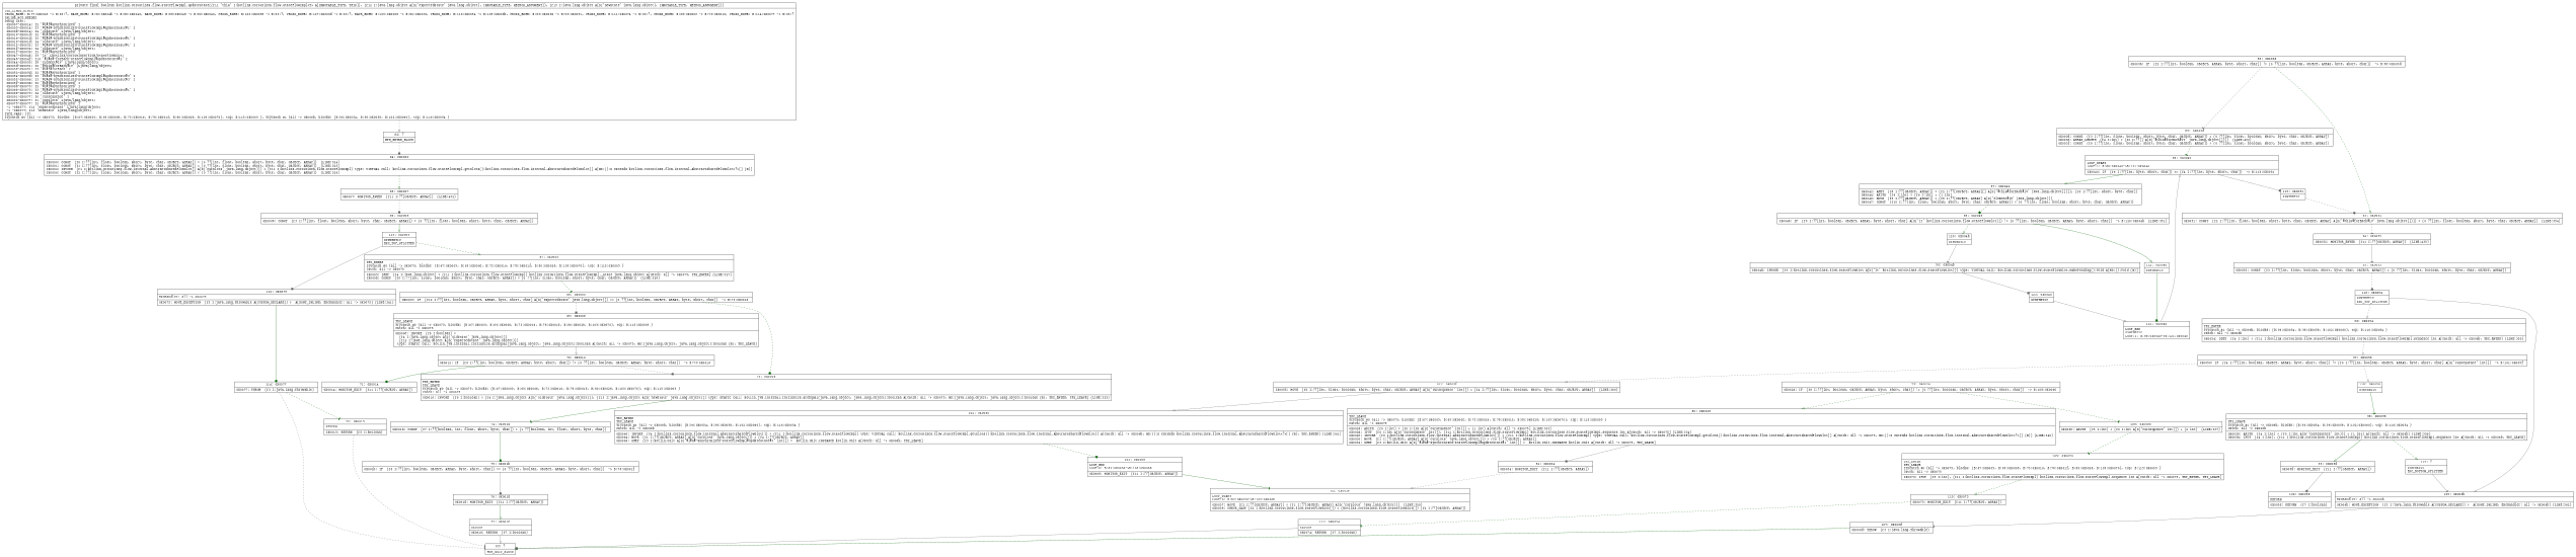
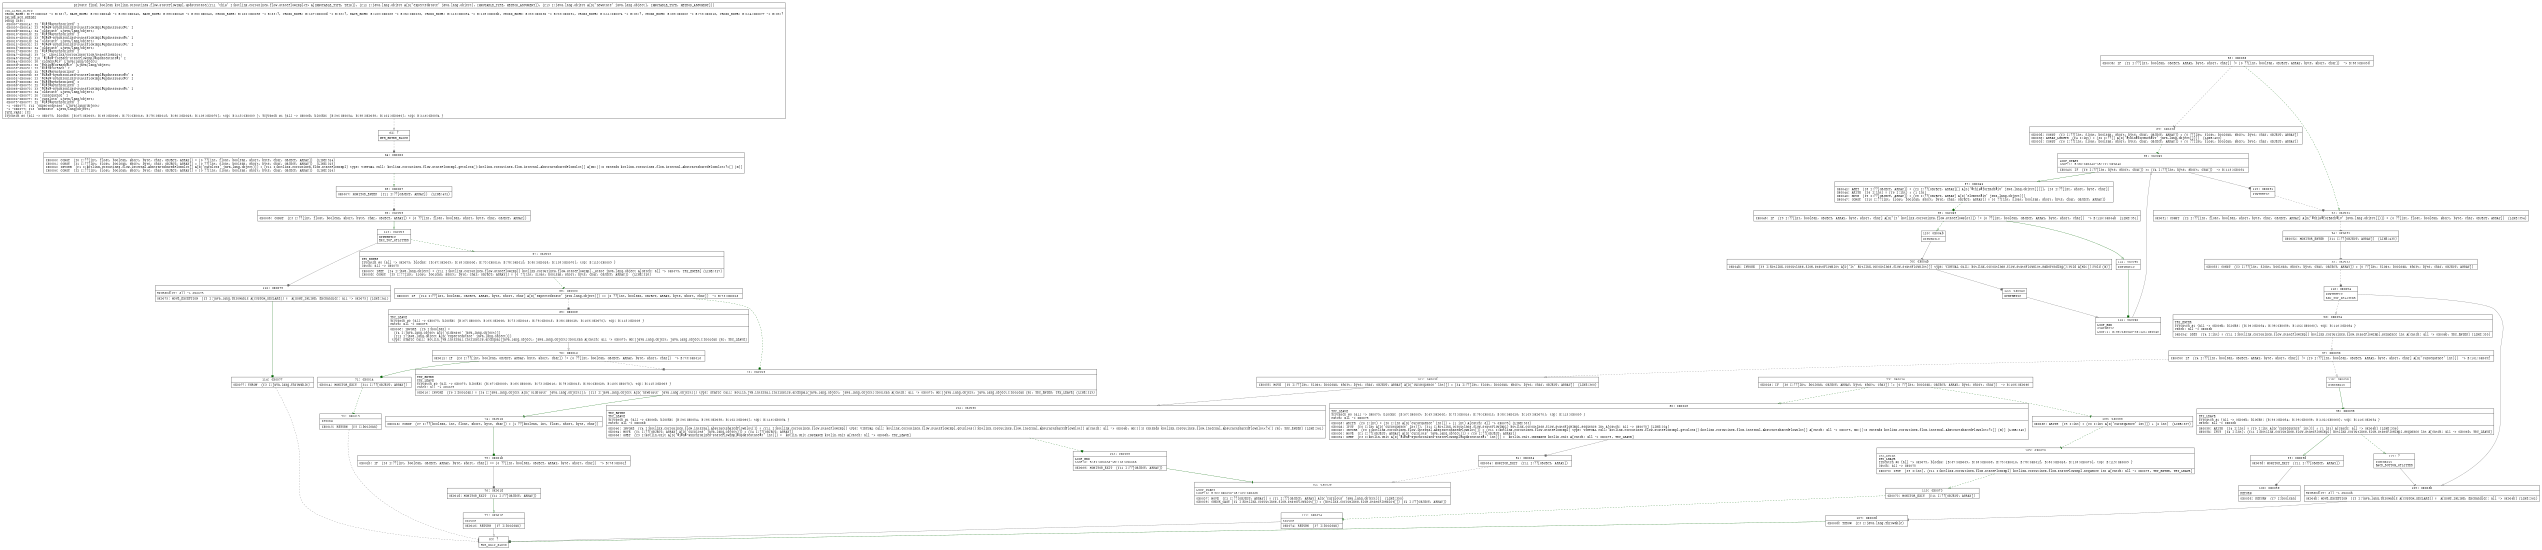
  digraph {
    fontname="Courier Prime"
    node [fontname="Courier Prime" shape=record]
    edge [arrowhead=onormal color=gray40 fontname="Courier Prime" style=dashed]
    n1 [label="{62\:\ ?|MTH_ENTER_BLOCK\l}"]
    n2 [label="{64\:\ 0x0000|0x0000: CONST  (r0 I:??[int, float, boolean, short, byte, char, OBJECT, ARRAY]) = (0 ??[int, float, boolean, short, byte, char, OBJECT, ARRAY])  (LINE:324)\l0x0001: CONST  (r1 I:??[int, float, boolean, short, byte, char, OBJECT, ARRAY]) = (0 ??[int, float, boolean, short, byte, char, OBJECT, ARRAY])  (LINE:325)\l0x0002: INVOKE  (r1 I:kotlinx.coroutines.flow.internal.AbstractSharedFlowSlot[] A[D('curSlots' java.lang.Object)]) = (r11 I:kotlinx.coroutines.flow.StateFlowImpl) type: VIRTUAL call: kotlinx.coroutines.flow.StateFlowImpl.getSlots():kotlinx.coroutines.flow.internal.AbstractSharedFlowSlot[] A[MD:():S extends kotlinx.coroutines.flow.internal.AbstractSharedFlowSlot\<?\>[] (m)]\l0x0006: CONST  (r2 I:??[int, float, boolean, short, byte, char, OBJECT, ARRAY]) = (0 ??[int, float, boolean, short, byte, char, OBJECT, ARRAY])  (LINE:326)\l}"]
    n3 [label="{65\:\ 0x0007|0x0007: MONITOR_ENTER  (r11 I:??[OBJECT, ARRAY])  (LINE:432)\l}"]
    n4 [label="{66\:\ 0x0008|0x0008: CONST  (r3 I:??[int, float, boolean, short, byte, char, OBJECT, ARRAY]) = (0 ??[int, float, boolean, short, byte, char, OBJECT, ARRAY]) \l}"]
    n5 [label="{115\:\ 0x0009|SYNTHETIC\lEXC_TOP_SPLITTER\l}"]
    n6 [label="{67\:\ 0x0009|TRY_ENTER\lTryCatch #0 \{all \-\> 0x0075, blocks: (B:67:0x0009, B:69:0x000e, B:73:0x0016, B:78:0x001f, B:80:0x0028, B:109:0x0070), top: B:115:0x0009 \}\lCatch: all \-\> 0x0075\l|0x0009: IGET  (r4 I:java.lang.Object) = (r11 I:kotlinx.coroutines.flow.StateFlowImpl) kotlinx.coroutines.flow.StateFlowImpl._state java.lang.Object A[Catch: all \-\> 0x0075, TRY_ENTER] (LINE:327)\l0x000b: CONST  (r5 I:??[int, float, boolean, short, byte, char, OBJECT, ARRAY]) = (0 ??[int, float, boolean, short, byte, char, OBJECT, ARRAY])  (LINE:328)\l}"]
    n7 [label="{112\:\ 0x0075|ExcHandler: all \-\> 0x0075\l|0x0075: MOVE_EXCEPTION  (r3 I:java.lang.Throwable A[CUSTOM_DECLARE]) =  A[DONT_INLINE, ExcHandler: all \-\> 0x0075] (LINE:341)\l}"]
    n8 [label="{68\:\ 0x000c|0x000c: IF  (r12 I:??[int, boolean, OBJECT, ARRAY, byte, short, char] A[D('expectedState' java.lang.Object)]) == (0 ??[int, boolean, OBJECT, ARRAY, byte, short, char])  \-\> B:73:0x0016 \l}"]
    n9 [label="{114\:\ 0x0077|0x0077: THROW  (r3 I:java.lang.Throwable) \l}"]
    n10 [label="{69\:\ 0x000e|TRY_LEAVE\lTryCatch #0 \{all \-\> 0x0075, blocks: (B:67:0x0009, B:69:0x000e, B:73:0x0016, B:78:0x001f, B:80:0x0028, B:109:0x0070), top: B:115:0x0009 \}\lCatch: all \-\> 0x0075\l|0x000e: INVOKE  (r6 I:boolean) = \l  (r4 I:java.lang.Object A[D('oldState' java.lang.Object)])\l  (r12 I:java.lang.Object A[D('expectedState' java.lang.Object)])\l type: STATIC call: kotlin.jvm.internal.Intrinsics.areEqual(java.lang.Object, java.lang.Object):boolean A[Catch: all \-\> 0x0075, MD:(java.lang.Object, java.lang.Object):boolean (m), TRY_LEAVE]\l}"]
    n11 [label="{73\:\ 0x0016|TRY_ENTER\lTRY_LEAVE\lTryCatch #0 \{all \-\> 0x0075, blocks: (B:67:0x0009, B:69:0x000e, B:73:0x0016, B:78:0x001f, B:80:0x0028, B:109:0x0070), top: B:115:0x0009 \}\lCatch: all \-\> 0x0075\l|0x0016: INVOKE  (r6 I:boolean) = (r4 I:java.lang.Object A[D('oldState' java.lang.Object)]), (r13 I:java.lang.Object A[D('newState' java.lang.Object)]) type: STATIC call: kotlin.jvm.internal.Intrinsics.areEqual(java.lang.Object, java.lang.Object):boolean A[Catch: all \-\> 0x0075, MD:(java.lang.Object, java.lang.Object):boolean (m), TRY_ENTER, TRY_LEAVE] (LINE:329)\l}"]
    n12 [label="{70\:\ 0x0012|0x0012: IF  (r6 I:??[int, boolean, OBJECT, ARRAY, byte, short, char]) != (0 ??[int, boolean, OBJECT, ARRAY, byte, short, char])  \-\> B:73:0x0016 \l}"]
    n13 [label="{74\:\ 0x001a|0x001a: CONST  (r7 I:??[boolean, int, float, short, byte, char]) = (1 ??[boolean, int, float, short, byte, char]) \l}"]
    n14 [label="{71\:\ 0x0014|0x0014: MONITOR_EXIT  (r11 I:??[OBJECT, ARRAY]) \l}"]
    n15 [label="{72\:\ 0x0015|RETURN\l|0x0015: RETURN  (r5 I:boolean) \l}"]
    n16 [label="{63\:\ ?|MTH_EXIT_BLOCK\l}"]
    n17 [label="{75\:\ 0x001b|0x001b: IF  (r6 I:??[int, boolean, OBJECT, ARRAY, byte, short, char]) == (0 ??[int, boolean, OBJECT, ARRAY, byte, short, char])  \-\> B:78:0x001f \l}"]
    n18 [label="{76\:\ 0x001d|0x001d: MONITOR_EXIT  (r11 I:??[OBJECT, ARRAY]) \l}"]
    n19 [label="{77\:\ 0x001e|RETURN\l|0x001e: RETURN  (r7 I:boolean) \l}"]
    n20 [label="{79\:\ 0x0026|0x0026: IF  (r6 I:??[int, boolean, OBJECT, ARRAY, byte, short, char]) != (0 ??[int, boolean, OBJECT, ARRAY, byte, short, char])  \-\> B:108:0x006e \l}"]
    n21 [label="{80\:\ 0x0028|TRY_LEAVE\lTryCatch #0 \{all \-\> 0x0075, blocks: (B:67:0x0009, B:69:0x000e, B:73:0x0016, B:78:0x001f, B:80:0x0028, B:109:0x0070), top: B:115:0x0009 \}\lCatch: all \-\> 0x0075\l|0x0028: ARITH  (r0 I:int) = (r0 I:int A[D('curSequence' int)]) + (1 int) A[Catch: all \-\> 0x0075] (LINE:333)\l0x002a: IPUT  (r0 I:int A[D('curSequence' int)]), (r11 I:kotlinx.coroutines.flow.StateFlowImpl) kotlinx.coroutines.flow.StateFlowImpl.sequence int A[Catch: all \-\> 0x0075] (LINE:334)\l0x002c: INVOKE  (r6 I:kotlinx.coroutines.flow.internal.AbstractSharedFlowSlot[]) = (r11 I:kotlinx.coroutines.flow.StateFlowImpl) type: VIRTUAL call: kotlinx.coroutines.flow.StateFlowImpl.getSlots():kotlinx.coroutines.flow.internal.AbstractSharedFlowSlot[] A[Catch: all \-\> 0x0075, MD:():S extends kotlinx.coroutines.flow.internal.AbstractSharedFlowSlot\<?\>[] (m)] (LINE:340)\l0x0030: MOVE  (r1 I:??[OBJECT, ARRAY] A[D('curSlots' java.lang.Object)]) = (r6 I:??[OBJECT, ARRAY]) \l0x0032: SGET  (r3 I:kotlin.Unit A[D('$i$a$\-synchronized\-StateFlowImpl$updateState$1' int)]) =  kotlin.Unit.INSTANCE kotlin.Unit A[Catch: all \-\> 0x0075, TRY_LEAVE]\l}"]
    n22 [label="{108\:\ 0x006e|0x006e: ARITH  (r5 I:int) = (r0 I:int A[D('curSequence' int)]) + (2 int)  (LINE:337)\l}"]
    n23 [label="{81\:\ 0x0034|0x0034: MONITOR_EXIT  (r11 I:??[OBJECT, ARRAY]) \l}"]
    n24 [label="{109\:\ 0x0070|TRY_ENTER\lTRY_LEAVE\lTryCatch #0 \{all \-\> 0x0075, blocks: (B:67:0x0009, B:69:0x000e, B:73:0x0016, B:78:0x001f, B:80:0x0028, B:109:0x0070), top: B:115:0x0009 \}\lCatch: all \-\> 0x0075\l|0x0070: IPUT  (r5 I:int), (r11 I:kotlinx.coroutines.flow.StateFlowImpl) kotlinx.coroutines.flow.StateFlowImpl.sequence int A[Catch: all \-\> 0x0075, TRY_ENTER, TRY_LEAVE]\l}"]
    n25 [label="{82\:\ 0x0036|LOOP_START\lLOOP:0: B:82:0x0036\-\>B:103:0x0068\l|0x0037: MOVE  (r2 I:??[OBJECT, ARRAY]) = (r1 I:??[OBJECT, ARRAY] A[D('curSlots' java.lang.Object)])  (LINE:350)\l0x0038: CHECK_CAST (r2 I:kotlinx.coroutines.flow.StateFlowSlot[]) = (kotlinx.coroutines.flow.StateFlowSlot[]) (r2 I:??[OBJECT, ARRAY]) \l}"]
    n26 [label="{83\:\ 0x003a|0x003a: IF  (r2 I:??[int, boolean, OBJECT, ARRAY, byte, short, char]) != (0 ??[int, boolean, OBJECT, ARRAY, byte, short, char])  \-\> B:85:0x003d \l}"]
    n27 [label="{85\:\ 0x003d|0x003d: CONST  (r3 I:??[int, float, boolean, short, byte, char, OBJECT, ARRAY]) = (0 ??[int, float, boolean, short, byte, char, OBJECT, ARRAY]) \l0x003e: ARRAY_LENGTH  (r4 I:int) = (r2 I:??[] A[D('$this$forEach$iv' java.lang.Object[])])  (LINE:433)\l0x003f: CONST  (r6 I:??[int, float, boolean, short, byte, char, OBJECT, ARRAY]) = (0 ??[int, float, boolean, short, byte, char, OBJECT, ARRAY]) \l}"]
    n28 [label="{93\:\ 0x0051|0x0051: CONST  (r2 I:??[int, float, boolean, short, byte, char, OBJECT, ARRAY] A[D('$this$forEach$iv' java.lang.Object[])]) = (0 ??[int, float, boolean, short, byte, char, OBJECT, ARRAY])  (LINE:354)\l}"]
    n29 [label="{86\:\ 0x0040|LOOP_START\lLOOP:1: B:86:0x0040\-\>B:121:0x0040\l|0x0040: IF  (r6 I:??[int, byte, short, char]) \>= (r4 I:??[int, byte, short, char])  \-\> B:119:0x0051 \l}"]
    n30 [label="{94\:\ 0x0052|0x0052: MONITOR_ENTER  (r11 I:??[OBJECT, ARRAY])  (LINE:435)\l}"]
    n31 [label="{87\:\ 0x0042|0x0042: AGET  (r8 I:??[OBJECT, ARRAY]) = (r2 I:??[OBJECT, ARRAY][] A[D('$this$forEach$iv' java.lang.Object[])]), (r6 I:??[int, short, byte, char]) \l0x0044: ARITH  (r6 I:int) = (r6 I:int) + (1 int) \l0x0046: MOVE  (r9 I:??[OBJECT, ARRAY]) = (r8 I:??[OBJECT, ARRAY] A[D('element$iv' java.lang.Object)]) \l0x0047: CONST  (r10 I:??[int, float, boolean, short, byte, char, OBJECT, ARRAY]) = (0 ??[int, float, boolean, short, byte, char, OBJECT, ARRAY]) \l}"]
    n32 [label="{119\:\ 0x0051|SYNTHETIC\l}"]
    n33 [label="{88\:\ 0x0048|0x0048: IF  (r9 I:??[int, boolean, OBJECT, ARRAY, byte, short, char] A[D('it' kotlinx.coroutines.flow.StateFlowSlot)]) != (0 ??[int, boolean, OBJECT, ARRAY, byte, short, char])  \-\> B:120:0x004b  (LINE:351)\l}"]
    n34 [label="{120\:\ 0x004b|SYNTHETIC\l}"]
    n35 [label="{122\:\ 0x0040|SYNTHETIC\l}"]
    n36 [label="{90\:\ 0x004b|0x004b: INVOKE  (r9 I:kotlinx.coroutines.flow.StateFlowSlot A[D('it' kotlinx.coroutines.flow.StateFlowSlot)]) type: VIRTUAL call: kotlinx.coroutines.flow.StateFlowSlot.makePending():void A[MD:():void (m)]\l}"]
    n37 [label="{121\:\ 0x0040|LOOP_END\lSYNTHETIC\lLOOP:1: B:86:0x0040\-\>B:121:0x0040\l}"]
    n38 [label="{123\:\ 0x0040|SYNTHETIC\l}"]
    n39 [label="{95\:\ 0x0053|0x0053: CONST  (r3 I:??[int, float, boolean, short, byte, char, OBJECT, ARRAY]) = (0 ??[int, float, boolean, short, byte, char, OBJECT, ARRAY]) \l}"]
    n40 [label="{116\:\ 0x0054|SYNTHETIC\lEXC_TOP_SPLITTER\l}"]
    n41 [label="{96\:\ 0x0054|TRY_ENTER\lTryCatch #1 \{all \-\> 0x006b, blocks: (B:96:0x0054, B:98:0x0058, B:102:0x0060), top: B:116:0x0054 \}\lCatch: all \-\> 0x006b\l|0x0054: IGET  (r4 I:int) = (r11 I:kotlinx.coroutines.flow.StateFlowImpl) kotlinx.coroutines.flow.StateFlowImpl.sequence int A[Catch: all \-\> 0x006b, TRY_ENTER] (LINE:355)\l}"]
    n42 [label="{105\:\ 0x006b|ExcHandler: all \-\> 0x006b\l|0x006b: MOVE_EXCEPTION  (r3 I:java.lang.Throwable A[CUSTOM_DECLARE]) =  A[DONT_INLINE, ExcHandler: all \-\> 0x006b] (LINE:362)\l}"]
    n43 [label="{97\:\ 0x0056|0x0056: IF  (r4 I:??[int, boolean, OBJECT, ARRAY, byte, short, char]) != (r0 I:??[int, boolean, OBJECT, ARRAY, byte, short, char] A[D('curSequence' int)])  \-\> B:101:0x005f \l}"]
    n44 [label="{107\:\ 0x006d|0x006d: THROW  (r3 I:java.lang.Throwable) \l}"]
    n45 [label="{101\:\ 0x005f|0x005f: MOVE  (r0 I:??[int, float, boolean, short, byte, char, OBJECT, ARRAY] A[D('curSequence' int)]) = (r4 I:??[int, float, boolean, short, byte, char, OBJECT, ARRAY])  (LINE:360)\l}"]
    n46 [label="{118\:\ 0x0058|SYNTHETIC\l}"]
    n47 [label="{102\:\ 0x0060|TRY_ENTER\lTRY_LEAVE\lTryCatch #1 \{all \-\> 0x006b, blocks: (B:96:0x0054, B:98:0x0058, B:102:0x0060), top: B:116:0x0054 \}\lCatch: all \-\> 0x006b\l|0x0060: INVOKE  (r4 I:kotlinx.coroutines.flow.internal.AbstractSharedFlowSlot[]) = (r11 I:kotlinx.coroutines.flow.StateFlowImpl) type: VIRTUAL call: kotlinx.coroutines.flow.StateFlowImpl.getSlots():kotlinx.coroutines.flow.internal.AbstractSharedFlowSlot[] A[Catch: all \-\> 0x006b, MD:():S extends kotlinx.coroutines.flow.internal.AbstractSharedFlowSlot\<?\>[] (m), TRY_ENTER] (LINE:361)\l0x0064: MOVE  (r1 I:??[OBJECT, ARRAY] A[D('curSlots' java.lang.Object)]) = (r4 I:??[OBJECT, ARRAY]) \l0x0066: SGET  (r3 I:kotlin.Unit A[D('$i$a$\-synchronized\-StateFlowImpl$updateState$3' int)]) =  kotlin.Unit.INSTANCE kotlin.Unit A[Catch: all \-\> 0x006b, TRY_LEAVE]\l}"]
    n48 [label="{98\:\ 0x0058|TRY_LEAVE\lTryCatch #1 \{all \-\> 0x006b, blocks: (B:96:0x0054, B:98:0x0058, B:102:0x0060), top: B:116:0x0054 \}\lCatch: all \-\> 0x006b\l|0x0058: ARITH  (r4 I:int) = (r0 I:int A[D('curSequence' int)]) + (1 int) A[Catch: all \-\> 0x006b] (LINE:356)\l0x005a: IPUT  (r4 I:int), (r11 I:kotlinx.coroutines.flow.StateFlowImpl) kotlinx.coroutines.flow.StateFlowImpl.sequence int A[Catch: all \-\> 0x006b, TRY_LEAVE]\l}"]
    n49 [label="{103\:\ 0x0068|LOOP_END\lLOOP:0: B:82:0x0036\-\>B:103:0x0068\l|0x0068: MONITOR_EXIT  (r11 I:??[OBJECT, ARRAY]) \l}"]
    n50 [label="{99\:\ 0x005d|0x005d: MONITOR_EXIT  (r11 I:??[OBJECT, ARRAY]) \l}"]
-   n51 [label="{117\:\ ?|SYNTHETIC\lEXC_BOTTOM_SPLITTER\l}"]
+   n51 [label="{117\:\ ?|SYNTHETIC\lBACK_BOTTOM_SPLITTER\l}"]
    n52 [label="{100\:\ 0x005e|RETURN\l|0x005e: RETURN  (r7 I:boolean) \l}"]
    n53 [label="{110\:\ 0x0073|0x0073: MONITOR_EXIT  (r11 I:??[OBJECT, ARRAY]) \l}"]
    n54 [label="{111\:\ 0x0074|RETURN\l|0x0074: RETURN  (r7 I:boolean) \l}"]
    n55 [label="{private final boolean kotlinx.coroutines.flow.StateFlowImpl.updateState((r11 'this' I:kotlinx.coroutines.flow.StateFlowImpl\<T\> A[IMMUTABLE_TYPE, THIS]), (r12 I:java.lang.Object A[D('expectedState' java.lang.Object), IMMUTABLE_TYPE, METHOD_ARGUMENT]), (r13 I:java.lang.Object A[D('newState' java.lang.Object), IMMUTABLE_TYPE, METHOD_ARGUMENT]))  | USE_LINES_HINTS\lCROSS_EDGE: B:77:0x001e \-\> B:63:?, BACK_EDGE: B:90:0x004b \-\> B:86:0x0040, BACK_EDGE: B:88:0x0048 \-\> B:86:0x0040, CROSS_EDGE: B:100:0x005e \-\> B:63:?, CROSS_EDGE: B:107:0x006d \-\> B:63:?, BACK_EDGE: B:103:0x0068 \-\> B:82:0x0036, CROSS_EDGE: B:116:0x0054 \-\> B:105:0x006b, CROSS_EDGE: B:83:0x003a \-\> B:93:0x0051, CROSS_EDGE: B:111:0x0074 \-\> B:63:?, CROSS_EDGE: B:68:0x000c \-\> B:73:0x0016, CROSS_EDGE: B:114:0x0077 \-\> B:63:?\lINLINE_NOT_NEEDED\lDebug Info:\l  0x0007\-0x0014: r2 '$i$f$synchronized' I\l  0x0009\-0x0014: r3 '$i$a$\-synchronized\-StateFlowImpl$updateState$1' I\l  0x000b\-0x0014: r4 'oldState' Ljava\/lang\/Object;\l  0x0016\-0x001d: r2 '$i$f$synchronized' I\l  0x0016\-0x001d: r3 '$i$a$\-synchronized\-StateFlowImpl$updateState$1' I\l  0x0016\-0x001d: r4 'oldState' Ljava\/lang\/Object;\l  0x001f\-0x0032: r3 '$i$a$\-synchronized\-StateFlowImpl$updateState$1' I\l  0x001f\-0x0032: r4 'oldState' Ljava\/lang\/Object;\l  0x001f\-0x0036: r2 '$i$f$synchronized' I\l  0x0047\-0x004f: r9 'it' Lkotlinx\/coroutines\/flow\/StateFlowSlot;\l  0x0048\-0x004f: r10 '$i$a$\-forEach\-StateFlowImpl$updateState$2' I\l  0x0044\-0x0050: r8 'element$iv' Ljava\/lang\/Object;\l  0x003d\-0x0051: r2 '$this$forEach$iv' [Ljava\/lang\/Object;\l  0x003e\-0x0051: r3 '$i$f$forEach' I\l  0x0052\-0x005d: r2 '$i$f$synchronized' I\l  0x0054\-0x005d: r3 '$i$a$\-synchronized\-StateFlowImpl$updateState$3' I\l  0x005f\-0x0066: r3 '$i$a$\-synchronized\-StateFlowImpl$updateState$3' I\l  0x005f\-0x006a: r2 '$i$f$synchronized' I\l  0x006b\-0x0073: r2 '$i$f$synchronized' I\l  0x006e\-0x0073: r3 '$i$a$\-synchronized\-StateFlowImpl$updateState$1' I\l  0x006e\-0x0073: r4 'oldState' Ljava\/lang\/Object;\l  0x0001\-0x0077: r0 'curSequence' I\l  0x0002\-0x0077: r1 'curSlots' Ljava\/lang\/Object;\l  0x0075\-0x0077: r2 '$i$f$synchronized' I\l  \-1 \-0x0077: r12 'expectedState' Ljava\/lang\/Object;\l  \-1 \-0x0077: r13 'newState' Ljava\/lang\/Object;\lTYPE_VARS: [T]\lTryCatch #0 \{all \-\> 0x0075, blocks: (B:67:0x0009, B:69:0x000e, B:73:0x0016, B:78:0x001f, B:80:0x0028, B:109:0x0070), top: B:115:0x0009 \}, TryCatch #1 \{all \-\> 0x006b, blocks: (B:96:0x0054, B:98:0x0058, B:102:0x0060), top: B:116:0x0054 \}\l}"]
    n1 -> n2 [arrowhead=box]
    n2 -> n3 [color=darkgreen]
    n3 -> n4 [arrowhead=box]
    n4 -> n5 [color=darkgreen style=solid]
    n5 -> n6 [color=darkgreen]
    n5 -> n7 [arrowhead=box style=solid]
    n6 -> n8 [arrowhead=tee color=darkgreen]
    n7 -> n9 [arrowhead=box color=darkgreen style=solid]
    n8 -> n10 [arrowhead=box]
    n8 -> n11 [arrowhead=box color=darkgreen]
    n9 -> n16 [arrowhead=tee]
    n10 -> n12 [style=solid]
    n11 -> n13 [arrowhead=tee color=darkgreen style=solid]
    n12 -> n11 [arrowhead=box]
    n12 -> n14 [arrowhead=box color=darkgreen style=solid]
    n13 -> n17 [arrowhead=box color=darkgreen style=solid]
-   n9 -> n15 [arrowhead=tee color=darkgreen]
+   n14 -> n15 [arrowhead=tee color=darkgreen]
    n15 -> n16 [arrowhead=tee]
    n17 -> n18 [arrowhead=box style=solid]
    n18 -> n19 [color=darkgreen style=solid]
    n19 -> n16 [style=solid]
    n20 -> n21 [color=darkgreen]
    n20 -> n22 [arrowhead=tee color=darkgreen]
    n21 -> n23 [arrowhead=box style=solid]
    n22 -> n24 [arrowhead=tee color=darkgreen]
    n23 -> n25
    n24 -> n53 [color=darkgreen]
    n26 -> n27 [arrowhead=tee]
    n26 -> n28 [color=darkgreen]
    n27 -> n29 [arrowhead=tee color=darkgreen]
    n28 -> n30 [arrowhead=tee]
    n29 -> n31 [color=darkgreen style=solid]
    n29 -> n32 [arrowhead=box style=solid]
    n30 -> n39 [arrowhead=tee style=solid]
    n31 -> n33 [arrowhead=box color=darkgreen]
    n32 -> n28 [arrowhead=box]
    n33 -> n34 [color=darkgreen]
    n33 -> n35 [color=darkgreen style=solid]
    n34 -> n36 [arrowhead=tee style=solid]
    n35 -> n37 [arrowhead=box color=darkgreen style=solid]
    n36 -> n38 [arrowhead=box style=solid]
    n37 -> n29 [style=solid]
    n38 -> n37 [style=solid]
    n39 -> n40 [arrowhead=box]
    n40 -> n41
    n40 -> n42 [style=solid]
    n41 -> n43
    n42 -> n44 [arrowhead=tee style=solid]
    n43 -> n45
    n43 -> n46
    n44 -> n16 [arrowhead=box color=darkgreen style=solid]
    n45 -> n47 [style=solid]
    n46 -> n48 [arrowhead=tee color=darkgreen style=solid]
    n47 -> n49 [arrowhead=box color=darkgreen]
    n48 -> n50 [color=darkgreen style=solid]
    n48 -> n51 [color=darkgreen]
    n49 -> n25 [arrowhead=tee color=darkgreen style=solid]
    n50 -> n52 [arrowhead=box style=solid]
    n51 -> n42 [arrowhead=tee style=solid]
    n53 -> n54 [arrowhead=tee color=darkgreen]
    n54 -> n16 [arrowhead=box style=solid]
    n55 -> n1
  }
